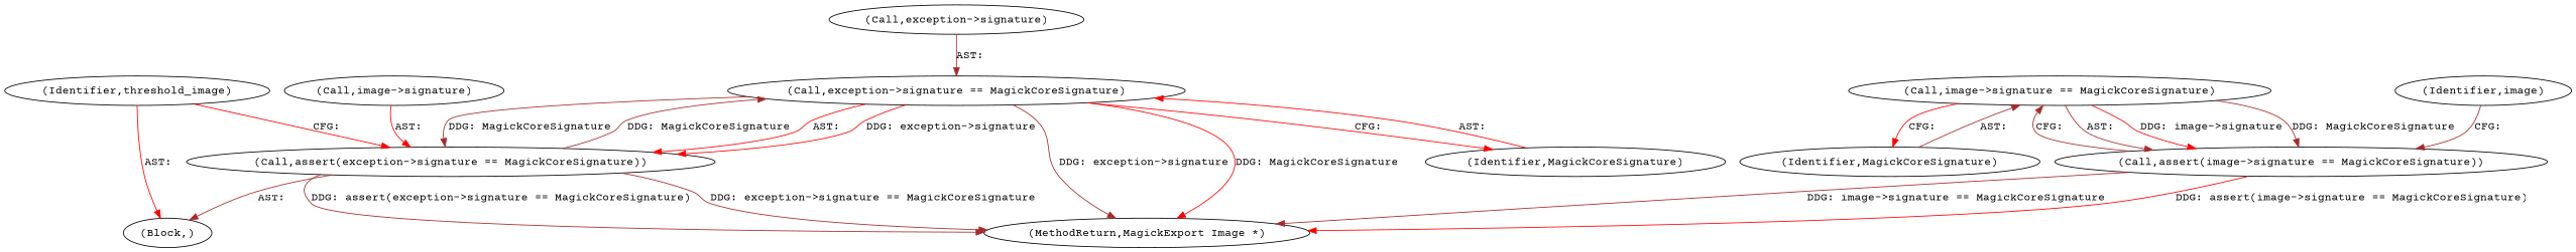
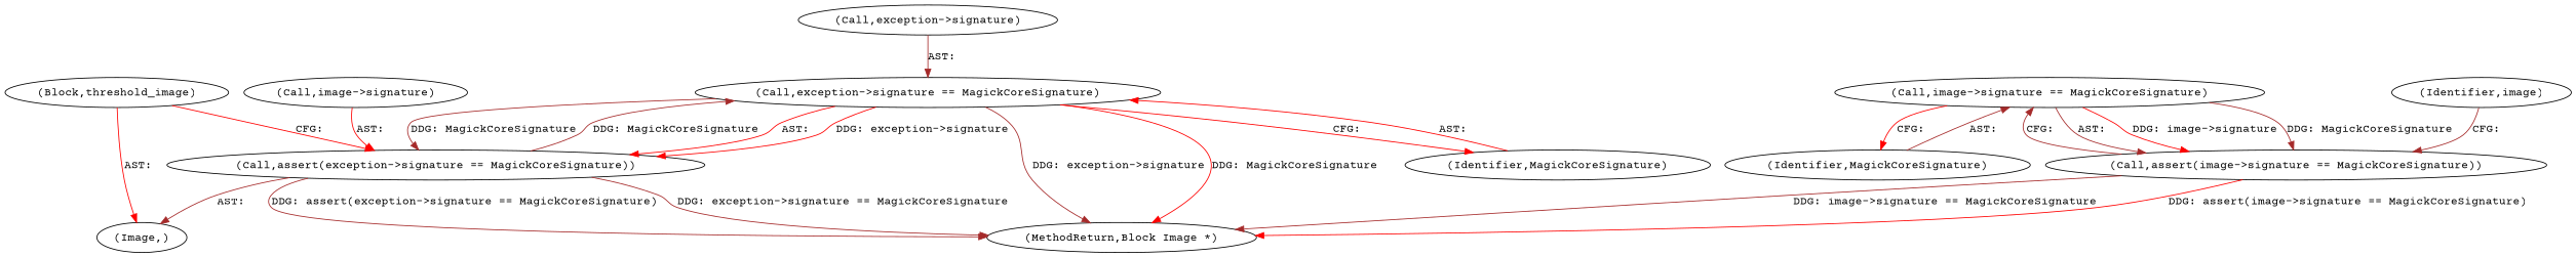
  digraph {
    fontname="Courier Prime"
    node [fontname="Courier Prime"]
    edge [color=brown fontname="Courier Prime"]
    n1 [label="(Call,image->signature == MagickCoreSignature)"]
    n2 [label="(Call,assert(image->signature == MagickCoreSignature))"]
    n3 [label="(Identifier,MagickCoreSignature)"]
-   n4 [label="(MethodReturn,MagickExport Image *)"]
+   n4 [label="(MethodReturn,Block Image *)"]
    n5 [label="(Call,exception->signature == MagickCoreSignature)"]
    n6 [label="(Call,assert(exception->signature == MagickCoreSignature))"]
    n7 [label="(Identifier,MagickCoreSignature)"]
-   n8 [label="(Block,)"]
-   n9 [label="(Identifier,threshold_image)"]
+   n8 [label="(Image,)"]
+   n9 [label="(Block,threshold_image)"]
    n10 [label="(Identifier,image)"]
    n11 [label="(Call,image->signature)"]
    n12 [label="(Call,exception->signature)"]
    n1 -> n2 [label="AST: "]
    n1 -> n2 [color=red label="DDG: image->signature"]
    n1 -> n2 [label="DDG: MagickCoreSignature"]
    n1 -> n3 [color=red label="CFG: "]
    n2 -> n1 [label="CFG: "]
    n2 -> n4 [label="DDG: image->signature == MagickCoreSignature"]
    n2 -> n4 [color=red label="DDG: assert(image->signature == MagickCoreSignature)"]
    n3 -> n1 [label="AST: "]
    n5 -> n4 [label="DDG: exception->signature"]
    n5 -> n4 [color=red label="DDG: MagickCoreSignature"]
    n5 -> n6 [color=red label="AST: "]
    n5 -> n6 [color=red label="DDG: exception->signature"]
    n5 -> n6 [label="DDG: MagickCoreSignature"]
    n5 -> n7 [color=red label="CFG: "]
    n6 -> n4 [label="DDG: assert(exception->signature == MagickCoreSignature)"]
    n6 -> n4 [label="DDG: exception->signature == MagickCoreSignature"]
    n6 -> n5 [label="DDG: MagickCoreSignature"]
    n6 -> n8 [label="AST: "]
    n7 -> n5 [color=red label="AST: "]
    n9 -> n6 [color=red label="CFG: "]
    n9 -> n8 [color=red label="AST: "]
    n10 -> n2 [label="CFG: "]
    n11 -> n6 [color=red label="AST: "]
    n12 -> n5 [label="AST: "]
  }
